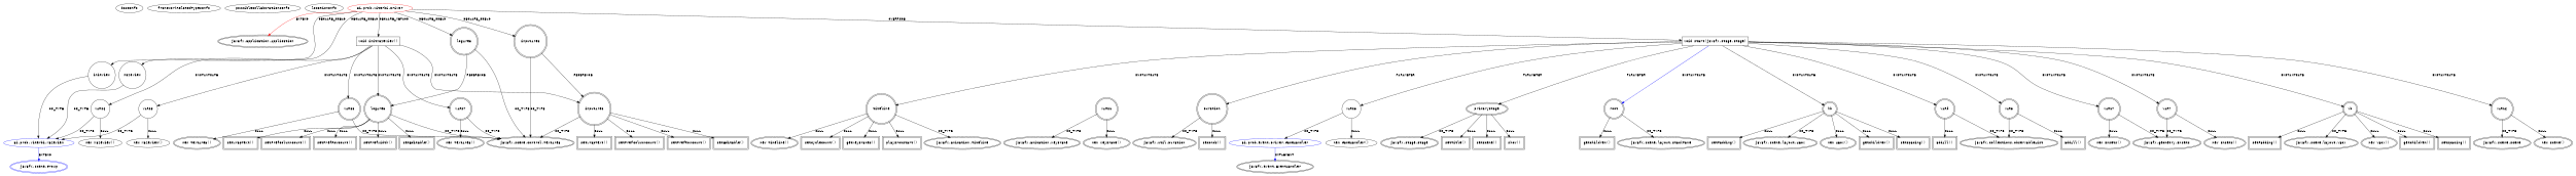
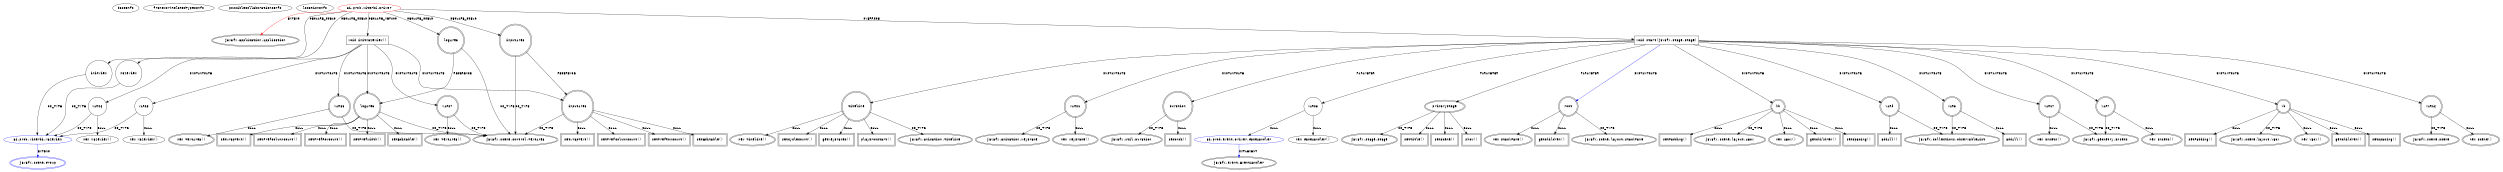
  digraph {
    fontname="DejaVu Sans Mono"
    node [fontname="DejaVu Sans Mono" isFrameworkType=true vertexType=INSIDE_CALL peripheries=2]
    edge [fontname="DejaVu Sans Mono"]
    baseInfo [category=extension_graph graphId=3432 isAnonymous=false possibleRelation=true isFrameworkType="" vertexType="" peripheries=""]
    frameworkRelatedTypesInfo [0="javafx.application.Application" isFrameworkType="" vertexType="" peripheries=""]
    possibleCollaborationsInfo [0="3432~CLIENT_METHOD_DECLARATION-INSTANTIATION-CLIENT_METHOD_DECLARATION-INSTANTIATION-FIELD_DECLARATION-FIELD_DECLARATION-~javafx.application.Application ~javafx.scene.Group ~false~false" 1="3432~OVERRIDING_METHOD_DECLARATION-INSTANTIATION-~javafx.application.Application ~javafx.event.EventHandler ~false~false" isFrameworkType="" vertexType="" peripheries=""]
    locationInfo [contextSignature=Driver filePath="/kcy1860-viterbi/viterbi-master/src/ai/prob/viterbi/Driver.java" graphId=3432 projectName="kcy1860-viterbi" isFrameworkType="" vertexType="" peripheries=""]
    n5 [color=red isFrameworkType=false label="ai.prob.viterbi.Driver" vertexType=ROOT_CLIENT_CLASS_DECLARATION peripheries=""]
    n6 [label="javafx.application.Application" vertexType=FRAMEWORK_CLASS_TYPE]
    n7 [isFrameworkType=false label=initView shape=circle vertexType=FIELD_DECLARATION peripheries=""]
    n8 [label=inputArea shape=circle vertexType=FIELD_DECLARATION]
    n9 [label=logArea shape=circle vertexType=FIELD_DECLARATION]
    n10 [isFrameworkType=false label=mazeView shape=circle vertexType=FIELD_DECLARATION peripheries=""]
    n11 [isFrameworkType=false label="void start(javafx.stage.Stage)" shape=box vertexType=OVERRIDING_METHOD_DECLARATION peripheries=""]
    n12 [isFrameworkType=false label="void initMazeView()" shape=box vertexType=CLIENT_METHOD_DECLARATION peripheries=""]
    n13 [color=blue isFrameworkType=false label="ai.prob.viterbi.MazeView" vertexType=REFERENCE_CLIENT_CLASS_DECLARATION peripheries=""]
    n14 [label="javafx.scene.control.TextArea" vertexType=FRAMEWORK_CLASS_TYPE]
    n15 [label=inputArea shape=circle vertexType=VARIABLE_EXPRESION]
    n16 [label=logArea shape=circle vertexType=VARIABLE_EXPRESION]
    n17 [label=primaryStage vertexType=PARAMETER_DECLARATION]
    n18 [label=root shape=circle vertexType=VARIABLE_EXPRESION]
    n19 [label=hb shape=circle vertexType=VARIABLE_EXPRESION]
    n20 [label=VAR3 shape=circle vertexType=VARIABLE_EXPRESION]
    n21 [label=VAR7 shape=circle vertexType=VARIABLE_EXPRESION]
    n22 [label=vb shape=circle vertexType=VARIABLE_EXPRESION]
    n23 [label=VAR9 shape=circle vertexType=VARIABLE_EXPRESION]
    n24 [label=VAR17 shape=circle vertexType=VARIABLE_EXPRESION]
    n25 [label=VAR16 shape=circle vertexType=VARIABLE_EXPRESION]
    n26 [label=timeline shape=circle vertexType=VARIABLE_EXPRESION]
    n27 [label=VAR21 shape=circle vertexType=VARIABLE_EXPRESION]
    n28 [label=Duration shape=circle vertexType=VARIABLE_EXPRESION]
    n29 [isFrameworkType=false label=VAR23 shape=circle vertexType=VARIABLE_EXPRESION peripheries=""]
    n30 [isFrameworkType=false label=VAR25 shape=circle vertexType=VARIABLE_EXPRESION peripheries=""]
    n31 [isFrameworkType=false label=VAR26 shape=circle vertexType=VARIABLE_EXPRESION peripheries=""]
    n32 [label=VAR27 shape=circle vertexType=VARIABLE_EXPRESION]
    n33 [label=VAR33 shape=circle vertexType=VARIABLE_EXPRESION]
    n34 [color=blue label="javafx.scene.Group" vertexType=FRAMEWORK_CLASS_TYPE]
    n35 [label="setPrefColumnCount()" shape=box]
    n36 [label="setPrefRowCount()" shape=box]
    n37 [label="setEditable()" shape=box]
    n38 [label="setWrapText()" shape=box]
    n39 [label="setPrefColumnCount()" shape=box]
    n40 [label="setPrefRowCount()" shape=box]
    n41 [label="setPrefWidth()" shape=box]
    n42 [label="setEditable()" shape=box]
    n43 [label="setWrapText()" shape=box]
    n44 [label="javafx.stage.Stage" vertexType=FRAMEWORK_CLASS_TYPE]
    n45 [label="setTitle()" shape=box]
    n46 [label="setScene()" shape=box]
    n47 [label="show()" shape=box]
    n48 [label="javafx.scene.layout.StackPane" vertexType=FRAMEWORK_CLASS_TYPE]
+   n49 [label="new StackPane()" vertexType=CONSTRUCTOR_CALL]
    n50 [label="getChildren()" shape=box]
    n51 [label="javafx.scene.layout.HBox" vertexType=FRAMEWORK_CLASS_TYPE]
    n52 [label="new HBox()" vertexType=CONSTRUCTOR_CALL]
    n53 [label="getChildren()" shape=box]
    n54 [label="setSpacing()" shape=box]
    n55 [label="setPadding()" shape=box]
    n56 [label="javafx.collections.ObservableList" vertexType=FRAMEWORK_INTERFACE_TYPE]
    n57 [label="addAll()" shape=box]
    n58 [label="javafx.geometry.Insets" vertexType=FRAMEWORK_CLASS_TYPE]
    n59 [label="new Insets()" vertexType=CONSTRUCTOR_CALL]
    n60 [label="javafx.scene.layout.VBox" vertexType=FRAMEWORK_CLASS_TYPE]
    n61 [label="new VBox()" vertexType=CONSTRUCTOR_CALL]
    n62 [label="getChildren()" shape=box]
    n63 [label="setSpacing()" shape=box]
    n64 [label="setPadding()" shape=box]
    n65 [label="addAll()" shape=box]
    n66 [label="new Insets()" vertexType=CONSTRUCTOR_CALL]
    n67 [label="javafx.scene.Scene" vertexType=FRAMEWORK_CLASS_TYPE]
    n68 [label="new Scene()" vertexType=CONSTRUCTOR_CALL]
    n69 [label="javafx.animation.Timeline" vertexType=FRAMEWORK_CLASS_TYPE]
    n70 [label="new Timeline()" vertexType=CONSTRUCTOR_CALL]
    n71 [label="setCycleCount()" shape=box]
    n72 [label="getKeyFrames()" shape=box]
    n73 [label="playFromStart()" shape=box]
    n74 [label="javafx.animation.KeyFrame" vertexType=FRAMEWORK_CLASS_TYPE]
    n75 [label="new KeyFrame()" vertexType=CONSTRUCTOR_CALL]
    n76 [label="javafx.util.Duration" vertexType=FRAMEWORK_CLASS_TYPE]
    n77 [label="seconds()" shape=box]
    n78 [color=blue isFrameworkType=false label="ai.prob.event.Driver.GameHandler" vertexType=REFERENCE_CLIENT_CLASS_DECLARATION peripheries=""]
    n79 [isFrameworkType=false label="new GameHandler()" vertexType=CONSTRUCTOR_CALL peripheries=""]
    n80 [label="javafx.event.EventHandler" vertexType=FRAMEWORK_INTERFACE_TYPE]
    n81 [isFrameworkType=false label="new MazeView()" vertexType=CONSTRUCTOR_CALL peripheries=""]
    n82 [isFrameworkType=false label="new MazeView()" vertexType=CONSTRUCTOR_CALL peripheries=""]
    n83 [label="new TextArea()" vertexType=CONSTRUCTOR_CALL]
    n84 [label="new TextArea()" vertexType=CONSTRUCTOR_CALL]
    n5 -> n6 [color=red label=EXTEND]
    n5 -> n7 [label=DECLARE_FIELD]
    n5 -> n8 [label=DECLARE_FIELD]
    n5 -> n9 [label=DECLARE_FIELD]
    n5 -> n10 [label=DECLARE_FIELD]
    n5 -> n11 [label=OVERRIDE]
    n5 -> n12 [label=DECLARE_METHOD]
    n7 -> n13 [label=OF_TYPE]
    n8 -> n14 [label=OF_TYPE]
    n8 -> n15 [label=REFERENCE]
    n9 -> n14 [label=OF_TYPE]
    n9 -> n16 [label=REFERENCE]
    n10 -> n13 [label=OF_TYPE]
    n11 -> n17 [label=PARAMETER]
    n11 -> n18 [color=blue label=INSTANTIATE]
    n11 -> n19 [label=INSTANTIATE]
    n11 -> n20 [label=INSTANTIATE]
    n11 -> n21 [label=INSTANTIATE]
    n11 -> n22 [label=INSTANTIATE]
    n11 -> n23 [label=INSTANTIATE]
    n11 -> n24 [label=INSTANTIATE]
    n11 -> n25 [label=INSTANTIATE]
    n11 -> n26 [label=INSTANTIATE]
+   n11 -> n27 [label=INSTANTIATE]
    n11 -> n28 [label=PARAMETER]
    n11 -> n29 [label=PARAMETER]
    n12 -> n15 [label=INSTANTIATE]
    n12 -> n16 [label=INSTANTIATE]
    n12 -> n30 [label=INSTANTIATE]
    n12 -> n31 [label=INSTANTIATE]
    n12 -> n32 [label=INSTANTIATE]
    n12 -> n33 [label=INSTANTIATE]
    n13 -> n34 [color=blue label=EXTEND]
    n15 -> n14 [label=OF_TYPE]
    n15 -> n35 [label=CALL]
    n15 -> n36 [label=CALL]
    n15 -> n37 [label=CALL]
    n15 -> n38 [label=CALL]
    n16 -> n14 [label=OF_TYPE]
    n16 -> n39 [label=CALL]
    n16 -> n40 [label=CALL]
    n16 -> n41 [label=CALL]
    n16 -> n42 [label=CALL]
    n16 -> n43 [label=CALL]
    n17 -> n44 [label=OF_TYPE]
    n17 -> n45 [label=CALL]
    n17 -> n46 [label=CALL]
    n17 -> n47 [label=CALL]
    n18 -> n48 [label=OF_TYPE]
+   n18 -> n49 [label=CALL]
    n18 -> n50 [label=CALL]
    n19 -> n51 [label=OF_TYPE]
    n19 -> n52 [label=CALL]
    n19 -> n53 [label=CALL]
    n19 -> n54 [label=CALL]
    n19 -> n55 [label=CALL]
    n20 -> n56 [label=OF_TYPE]
    n20 -> n57 [label=CALL]
    n21 -> n58 [label=OF_TYPE]
    n21 -> n59 [label=CALL]
    n22 -> n60 [label=OF_TYPE]
    n22 -> n61 [label=CALL]
    n22 -> n62 [label=CALL]
    n22 -> n63 [label=CALL]
    n22 -> n64 [label=CALL]
    n23 -> n56 [label=OF_TYPE]
    n23 -> n65 [label=CALL]
    n24 -> n58 [label=OF_TYPE]
    n24 -> n66 [label=CALL]
    n25 -> n67 [label=OF_TYPE]
    n25 -> n68 [label=CALL]
    n26 -> n69 [label=OF_TYPE]
    n26 -> n70 [label=CALL]
    n26 -> n71 [label=CALL]
    n26 -> n72 [label=CALL]
    n26 -> n73 [label=CALL]
    n27 -> n74 [label=OF_TYPE]
    n27 -> n75 [label=CALL]
    n28 -> n76 [label=OF_TYPE]
    n28 -> n77 [label=CALL]
-   n29 -> n78 [label=OF_TYPE]
+   n29 -> n78 [label=CALL]
    n29 -> n79 [label=CALL]
    n30 -> n13 [label=OF_TYPE]
    n30 -> n81 [label=CALL]
    n31 -> n13 [label=OF_TYPE]
    n31 -> n82 [label=CALL]
    n32 -> n14 [label=OF_TYPE]
    n32 -> n83 [label=CALL]
    n33 -> n14 [label=OF_TYPE]
    n33 -> n84 [label=CALL]
    n78 -> n80 [color=blue label=IMPLEMENT]
  }
